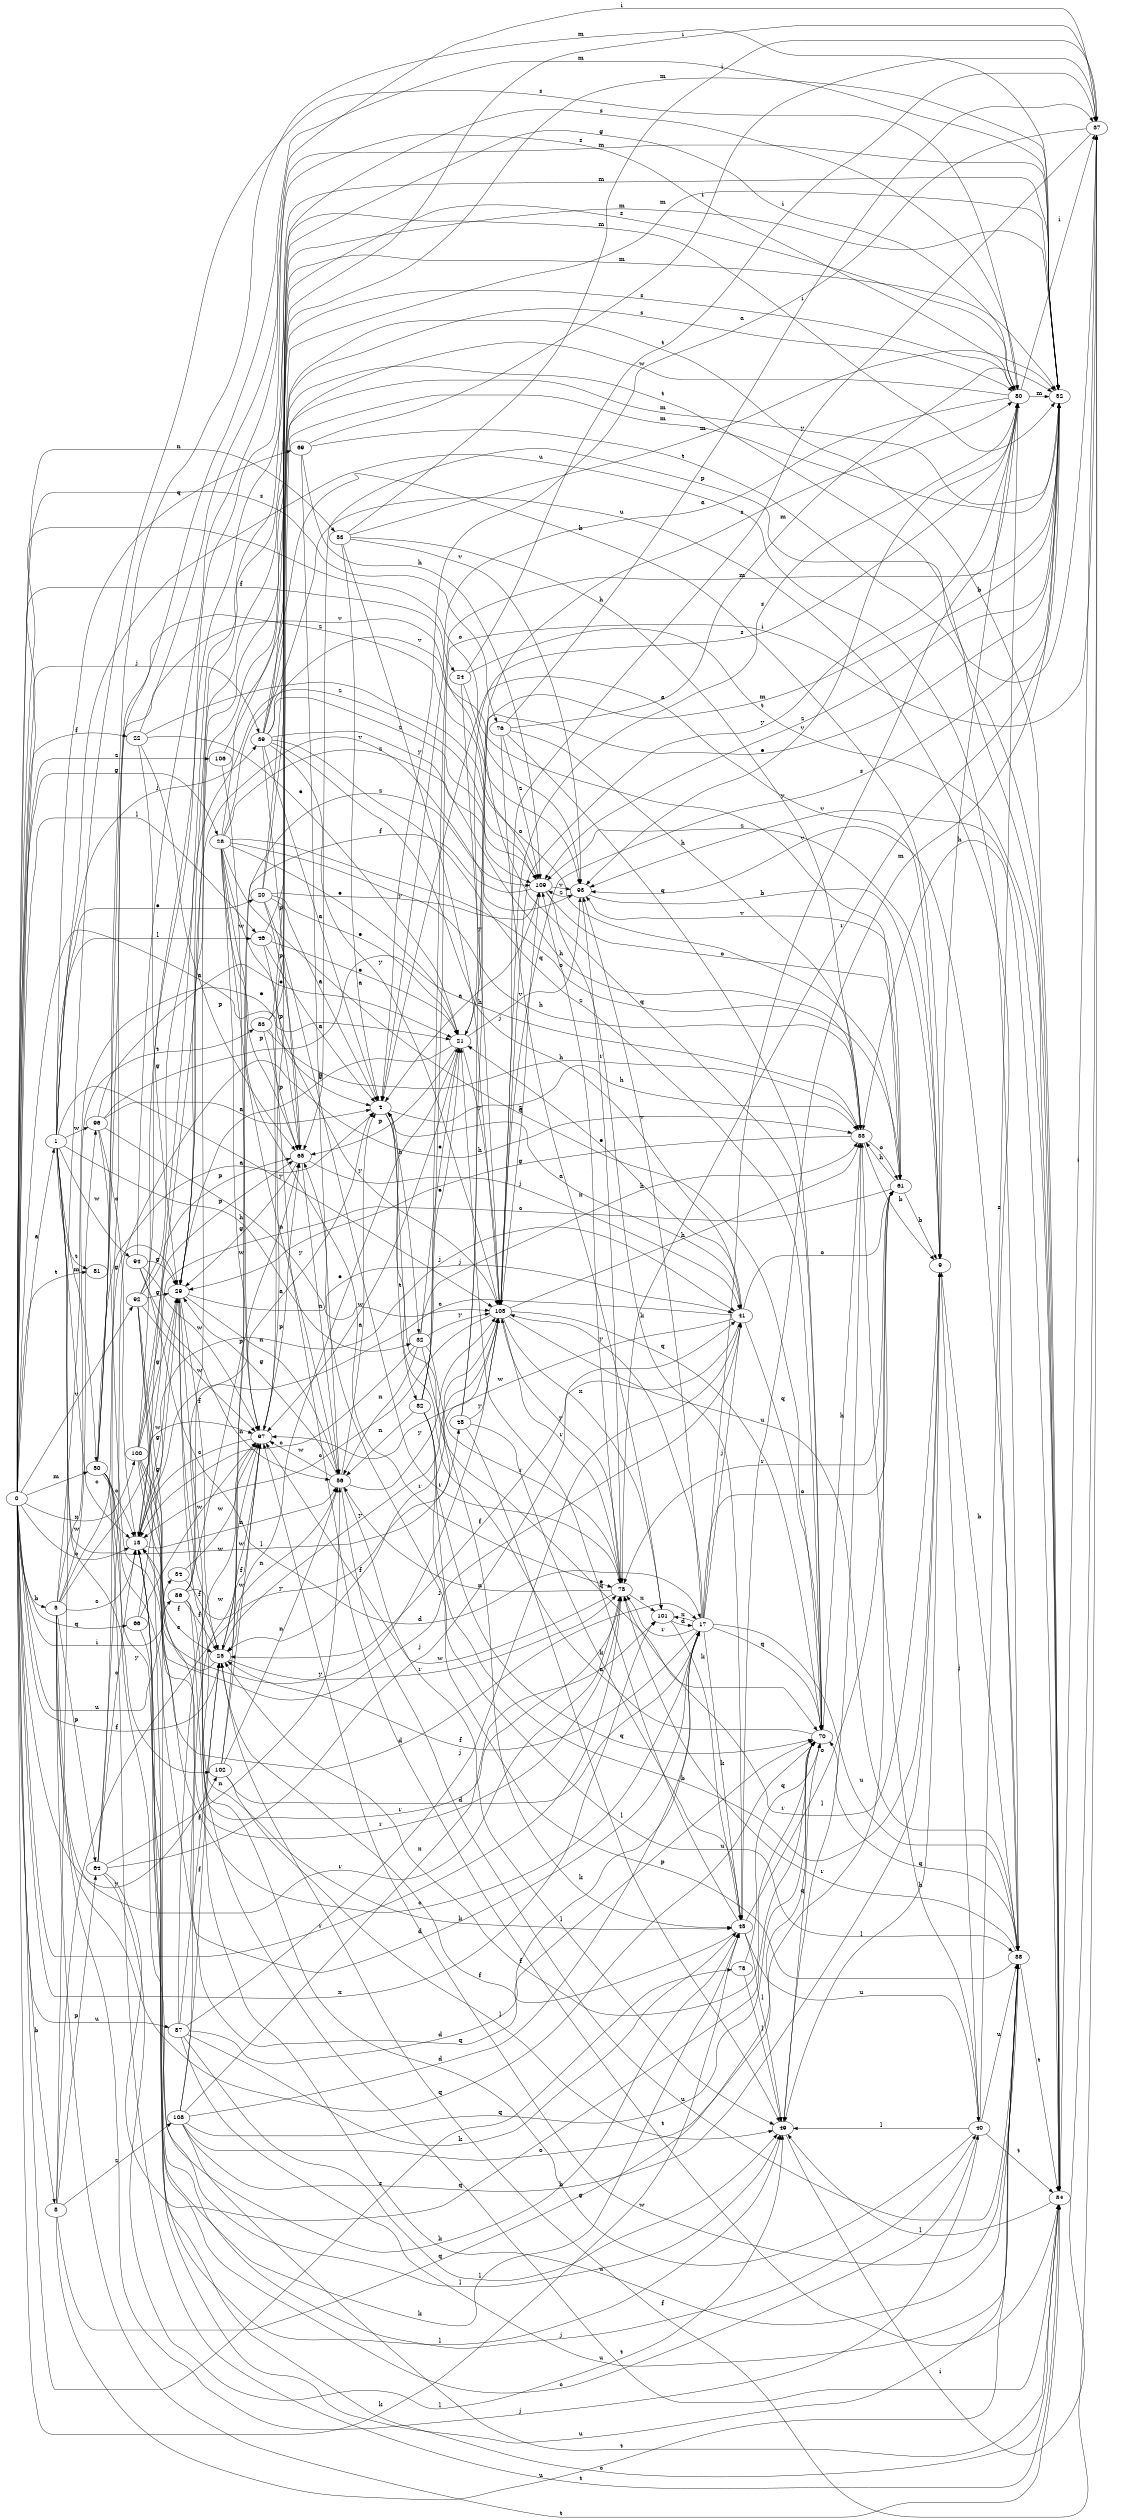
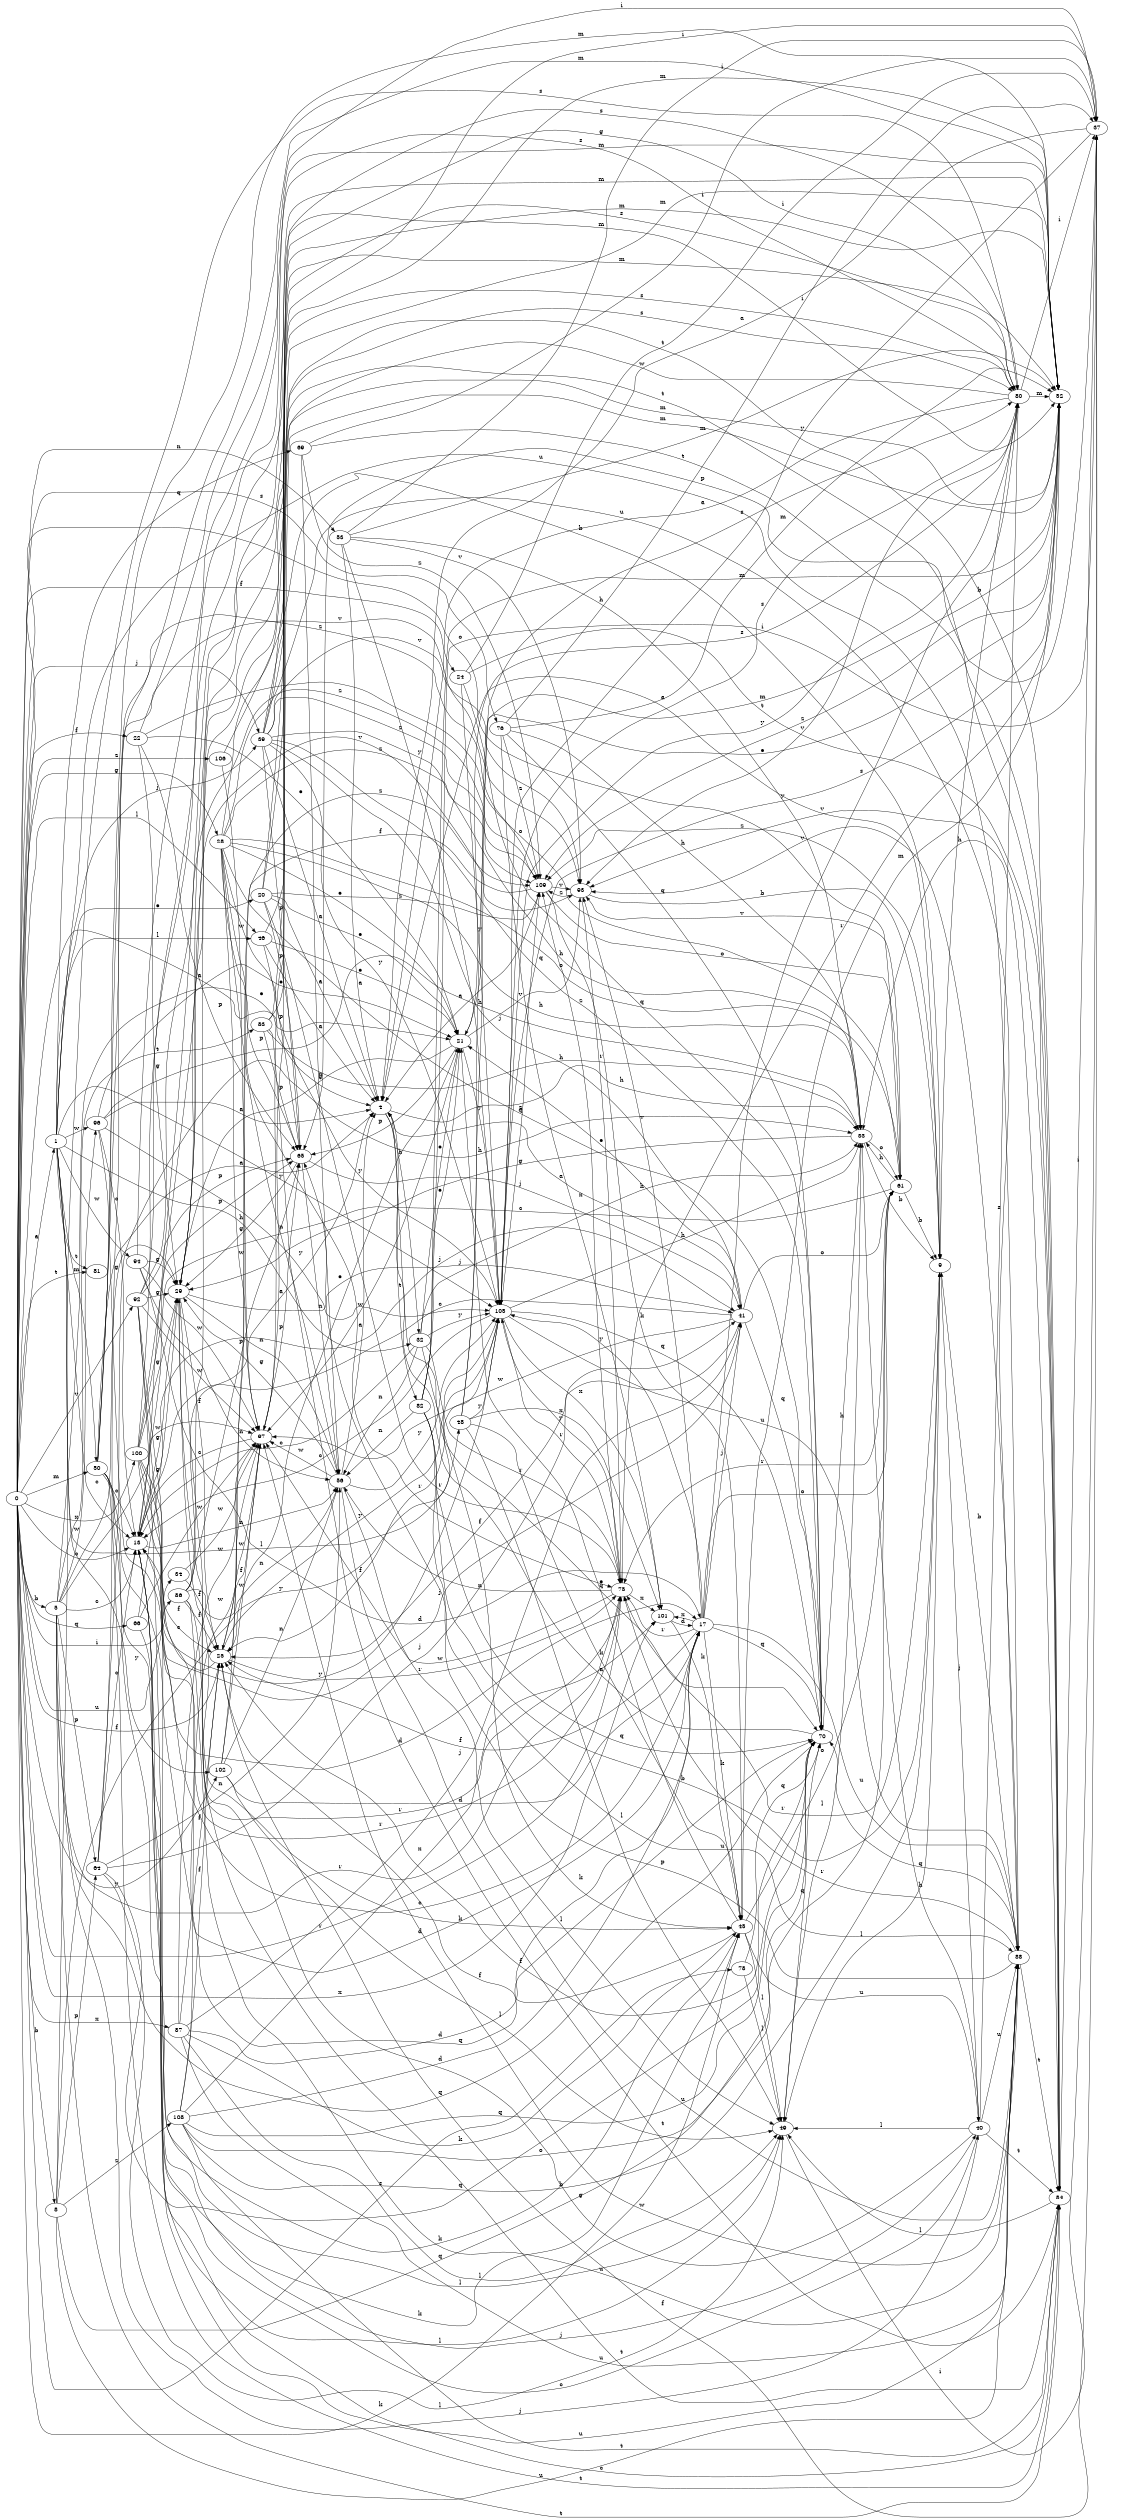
  strict digraph {
    fontname="DejaVu Serif"
    rankdir=LR
    node [fontname="DejaVu Serif"]
    edge [fontname="DejaVu Serif"]
    0
    1
    4
    5
    8
    13
    22
    24
    25
    28
    34
    39
    45
    46
    50
    53
    61
    66
    75
    76
    78
    81
    86
    87
    92
    100
    101
    102
    106
    20
    32
    48
    69
    88
    94
    96
    105
    33
    70
    82
    21
    29
    40
    64
    83
    84
    97
    80
    108
    41
    52
    56
    65
    37
    109
    93
    49
    9
    17
    0 -> 1 [label=a]
    0 -> 4 [label=a]
    0 -> 5 [label=b]
    0 -> 8 [label=b]
    0 -> 13 [label=c]
    0 -> 22 [label=f]
    0 -> 24 [label=f]
    0 -> 25 [label=f]
    0 -> 28 [label=g]
    0 -> 34 [label=i]
    0 -> 39 [label=j]
    0 -> 45 [label=k]
    0 -> 46 [label=l]
    0 -> 50 [label=m]
    0 -> 53 [label=n]
    0 -> 61 [label=o]
    0 -> 66 [label=q]
    0 -> 75 [label=r]
    0 -> 76 [label=s]
    0 -> 78 [label=s]
    0 -> 81 [label=t]
    0 -> 86 [label=u]
-   0 -> 87 [label=u]
+   0 -> 87 [label=x]
    0 -> 92 [label=v]
    0 -> 100 [label=x]
    0 -> 101 [label=x]
    0 -> 102 [label=y]
    0 -> 106 [label=z]
    1 -> 13 [label=c]
    1 -> 39 [label=j]
    1 -> 46 [label=l]
    1 -> 50 [label=m]
    1 -> 81 [label=t]
    1 -> 102 [label=y]
    1 -> 20 [label=e]
    1 -> 32 [label=h]
    1 -> 48 [label=l]
    1 -> 69 [label=q]
    1 -> 88 [label=u]
    1 -> 94 [label=w]
    1 -> 96 [label=w]
    1 -> 105 [label=y]
    4 -> 32 [label=h]
    4 -> 33 [label=h]
    4 -> 70 [label=q]
    4 -> 82 [label=t]
    5 -> 13 [label=c]
    5 -> 75 [label=r]
    5 -> 96 [label=w]
    5 -> 70 [label=q]
    5 -> 21 [label=e]
    5 -> 29 [label=g]
    5 -> 40 [label=j]
    5 -> 64 [label=p]
    5 -> 83 [label=t]
    5 -> 84 [label=t]
    5 -> 97 [label=w]
    8 -> 88 [label=u]
    8 -> 105 [label=y]
    8 -> 70 [label=q]
    8 -> 64 [label=p]
    8 -> 80 [label=s]
    8 -> 108 [label=z]
    13 -> 29 [label=g]
    13 -> 40 [label=j]
    13 -> 41 [label=j]
    13 -> 52 [label=m]
    13 -> 56 [label=n]
    22 -> 61 [label=o]
    22 -> 21 [label=e]
    22 -> 29 [label=g]
    22 -> 65 [label=p]
    22 -> 37 [label=i]
    24 -> 105 [label=y]
    24 -> 70 [label=q]
    24 -> 84 [label=t]
    24 -> 37 [label=i]
    25 -> 13 [label=c]
    25 -> 75 [label=r]
    25 -> 105 [label=y]
    25 -> 21 [label=e]
    25 -> 97 [label=w]
    28 -> 61 [label=o]
    28 -> 75 [label=r]
    28 -> 88 [label=u]
    28 -> 105 [label=y]
    28 -> 33 [label=h]
    28 -> 70 [label=q]
    28 -> 21 [label=e]
    28 -> 97 [label=w]
    28 -> 80 [label=s]
    28 -> 56 [label=n]
    28 -> 65 [label=p]
    28 -> 109 [label=z]
    34 -> 25 [label=f]
    34 -> 97 [label=w]
    39 -> 4 [label=a]
    39 -> 105 [label=y]
    39 -> 33 [label=h]
    39 -> 70 [label=q]
    39 -> 80 [label=s]
    39 -> 41 [label=j]
    39 -> 52 [label=m]
    39 -> 65 [label=p]
    39 -> 37 [label=i]
    39 -> 109 [label=z]
    39 -> 93 [label=v]
    45 -> 25 [label=f]
    45 -> 61 [label=o]
    45 -> 21 [label=e]
    45 -> 40 [label=u]
    45 -> 52 [label=m]
    45 -> 49 [label=l]
    46 -> 4 [label=a]
    46 -> 21 [label=e]
    46 -> 84 [label=t]
    46 -> 65 [label=p]
    50 -> 4 [label=a]
    50 -> 13 [label=c]
    50 -> 45 [label=k]
    50 -> 70 [label=q]
    50 -> 84 [label=t]
    50 -> 52 [label=m]
    50 -> 109 [label=z]
    50 -> 93 [label=v]
    50 -> 49 [label=l]
    53 -> 4 [label=a]
    53 -> 105 [label=y]
    53 -> 33 [label=h]
    53 -> 52 [label=m]
    53 -> 37 [label=i]
    53 -> 93 [label=v]
    61 -> 13 [label=c]
    61 -> 75 [label=r]
    61 -> 33 [label=h]
    61 -> 93 [label=v]
    61 -> 9 [label=b]
    66 -> 88 [label=u]
    66 -> 29 [label=g]
    66 -> 97 [label=w]
    75 -> 101 [label=x]
    75 -> 105 [label=y]
    75 -> 97 [label=w]
    75 -> 56 [label=n]
    75 -> 109 [label=z]
    76 -> 101 [label=x]
    76 -> 33 [label=h]
    76 -> 70 [label=q]
    76 -> 52 [label=m]
    76 -> 37 [label=i]
    76 -> 109 [label=z]
    78 -> 70 [label=q]
    78 -> 49 [label=l]
    86 -> 4 [label=a]
    86 -> 25 [label=f]
    86 -> 75 [label=r]
    86 -> 88 [label=u]
    86 -> 52 [label=m]
    86 -> 56 [label=n]
    86 -> 65 [label=p]
    87 -> 25 [label=f]
    87 -> 45 [label=k]
    87 -> 88 [label=u]
    87 -> 97 [label=w]
    87 -> 41 [label=j]
    87 -> 49 [label=l]
    87 -> 17 [label=d]
    92 -> 75 [label=r]
    92 -> 29 [label=g]
    92 -> 97 [label=w]
    92 -> 52 [label=m]
    92 -> 65 [label=p]
    92 -> 109 [label=z]
    92 -> 49 [label=l]
    92 -> 17 [label=d]
    100 -> 25 [label=f]
    100 -> 45 [label=k]
    100 -> 105 [label=y]
    100 -> 29 [label=g]
    100 -> 80 [label=s]
    100 -> 41 [label=j]
    100 -> 65 [label=p]
    100 -> 93 [label=v]
    101 -> 45 [label=k]
    101 -> 17 [label=d]
    102 -> 97 [label=w]
    102 -> 56 [label=n]
    102 -> 109 [label=z]
    102 -> 49 [label=l]
    102 -> 17 [label=d]
    106 -> 97 [label=w]
    106 -> 9 [label=b]
    20 -> 4 [label=a]
    20 -> 75 [label=r]
    20 -> 21 [label=e]
    20 -> 84 [label=t]
    20 -> 52 [label=m]
    20 -> 65 [label=p]
-   20 -> 109 [label=y]
+   20 -> 109 [label=z]
    32 -> 13 [label=c]
    32 -> 45 [label=k]
    32 -> 75 [label=r]
    32 -> 105 [label=y]
    32 -> 33 [label=h]
    32 -> 21 [label=e]
    32 -> 56 [label=n]
    48 -> 45 [label=k]
+   48 -> 101 [label=x]
    48 -> 105 [label=y]
    48 -> 80 [label=s]
    48 -> 52 [label=m]
    48 -> 49 [label=l]
    69 -> 84 [label=t]
    69 -> 56 [label=n]
    69 -> 37 [label=i]
-   69 -> 109 [label=h]
+   69 -> 109 [label=z]
    88 -> 75 [label=r]
    88 -> 70 [label=q]
    88 -> 84 [label=t]
    88 -> 97 [label=w]
    88 -> 65 [label=p]
    88 -> 93 [label=v]
    88 -> 9 [label=b]
    94 -> 29 [label=g]
    94 -> 97 [label=w]
    94 -> 52 [label=m]
    94 -> 56 [label=n]
    94 -> 17 [label=d]
    96 -> 4 [label=a]
    96 -> 13 [label=c]
    96 -> 105 [label=y]
    96 -> 33 [label=h]
    96 -> 21 [label=e]
    96 -> 17 [label=d]
    105 -> 13 [label=c]
    105 -> 25 [label=f]
    105 -> 75 [label=r]
    105 -> 101 [label=x]
    105 -> 88 [label=u]
    105 -> 33 [label=h]
    105 -> 70 [label=q]
    105 -> 80 [label=s]
    105 -> 109 [label=z]
    33 -> 61 [label=o]
    33 -> 29 [label=g]
    33 -> 49 [label=l]
    33 -> 9 [label=b]
    70 -> 4 [label=a]
    70 -> 25 [label=f]
    70 -> 33 [label=h]
    82 -> 88 [label=u]
    82 -> 70 [label=q]
    82 -> 21 [label=e]
    82 -> 52 [label=m]
    82 -> 56 [label=n]
    82 -> 37 [label=i]
    82 -> 9 [label=b]
    21 -> 105 [label=y]
    21 -> 29 [label=g]
    21 -> 97 [label=w]
    21 -> 80 [label=s]
    21 -> 65 [label=p]
    21 -> 93 [label=v]
    29 -> 25 [label=f]
    29 -> 45 [label=k]
    29 -> 84 [label=t]
    29 -> 80 [label=s]
    29 -> 41 [label=j]
    29 -> 52 [label=m]
    29 -> 56 [label=n]
    40 -> 13 [label=c]
    40 -> 88 [label=u]
    40 -> 33 [label=h]
    40 -> 29 [label=g]
    40 -> 84 [label=t]
    40 -> 80 [label=s]
    40 -> 49 [label=l]
    64 -> 13 [label=c]
    64 -> 33 [label=h]
    64 -> 70 [label=q]
    64 -> 41 [label=j]
    64 -> 52 [label=m]
    64 -> 56 [label=n]
    64 -> 49 [label=l]
    83 -> 33 [label=h]
    83 -> 84 [label=t]
    83 -> 80 [label=s]
    83 -> 52 [label=m]
    83 -> 65 [label=p]
    84 -> 13 [label=c]
    84 -> 33 [label=h]
    84 -> 37 [label=i]
    84 -> 93 [label=v]
    84 -> 49 [label=l]
    97 -> 13 [label=c]
    97 -> 25 [label=f]
    97 -> 52 [label=m]
    97 -> 65 [label=p]
    80 -> 4 [label=a]
    80 -> 105 [label=y]
    80 -> 29 [label=g]
    80 -> 97 [label=w]
    80 -> 52 [label=m]
    80 -> 37 [label=i]
    80 -> 93 [label=v]
    80 -> 9 [label=b]
    108 -> 25 [label=f]
    108 -> 61 [label=o]
    108 -> 101 [label=x]
    108 -> 70 [label=q]
    108 -> 84 [label=t]
    108 -> 97 [label=w]
    108 -> 9 [label=b]
    108 -> 17 [label=d]
    41 -> 4 [label=a]
    41 -> 13 [label=c]
    41 -> 25 [label=f]
    41 -> 61 [label=o]
    41 -> 70 [label=q]
    41 -> 21 [label=e]
    41 -> 97 [label=w]
    52 -> 75 [label=r]
    52 -> 105 [label=y]
    52 -> 21 [label=e]
    52 -> 109 [label=z]
    56 -> 4 [label=a]
    56 -> 88 [label=u]
    56 -> 105 [label=y]
    56 -> 29 [label=g]
    56 -> 97 [label=w]
    56 -> 49 [label=l]
    65 -> 29 [label=g]
    65 -> 41 [label=j]
    65 -> 56 [label=n]
    37 -> 4 [label=a]
    37 -> 25 [label=f]
    37 -> 105 [label=y]
    37 -> 65 [label=p]
    109 -> 4 [label=a]
    109 -> 25 [label=f]
    109 -> 45 [label=k]
    109 -> 61 [label=o]
    109 -> 93 [label=v]
    93 -> 75 [label=r]
    93 -> 109 [label=z]
    93 -> 9 [label=b]
    49 -> 70 [label=q]
    49 -> 37 [label=i]
    9 -> 4 [label=a]
    9 -> 75 [label=r]
    9 -> 40 [label=j]
    9 -> 109 [label=z]
    9 -> 49 [label=l]
    17 -> 13 [label=c]
    17 -> 25 [label=f]
    17 -> 45 [label=k]
    17 -> 61 [label=o]
    17 -> 75 [label=r]
    17 -> 101 [label=x]
    17 -> 88 [label=u]
    17 -> 105 [label=y]
    17 -> 70 [label=q]
    17 -> 80 [label=s]
    17 -> 41 [label=j]
    17 -> 93 [label=v]
  }
